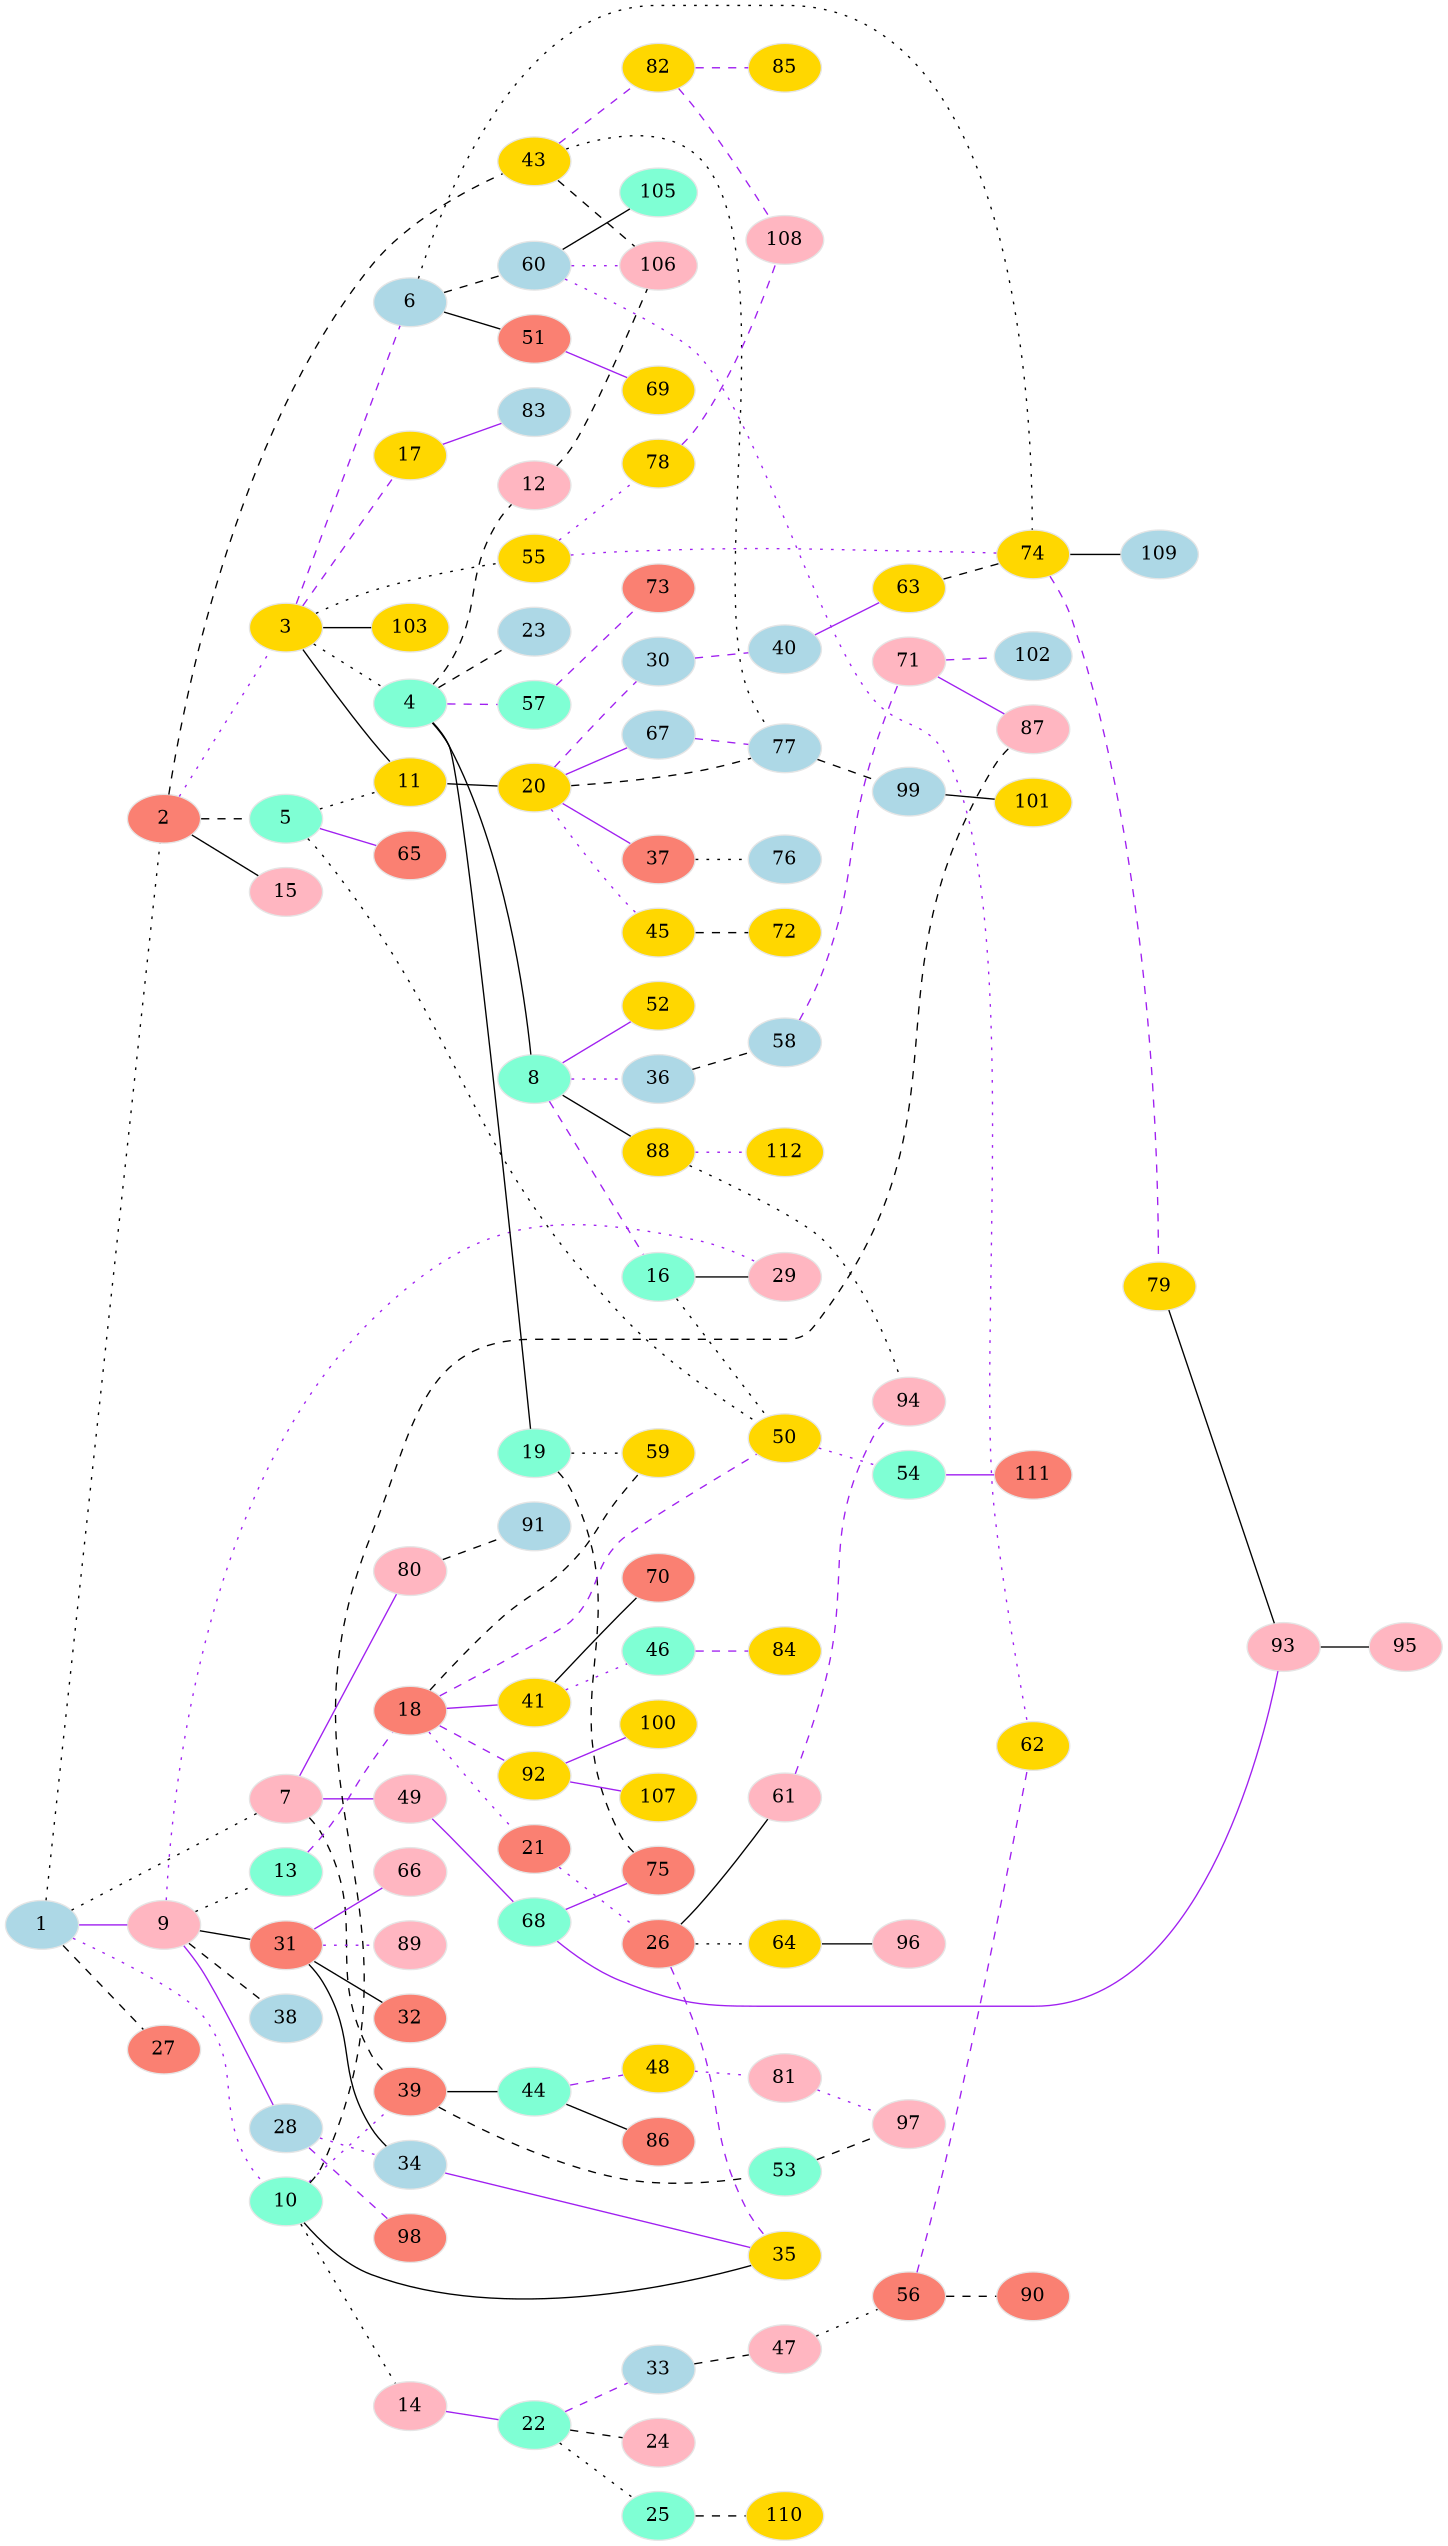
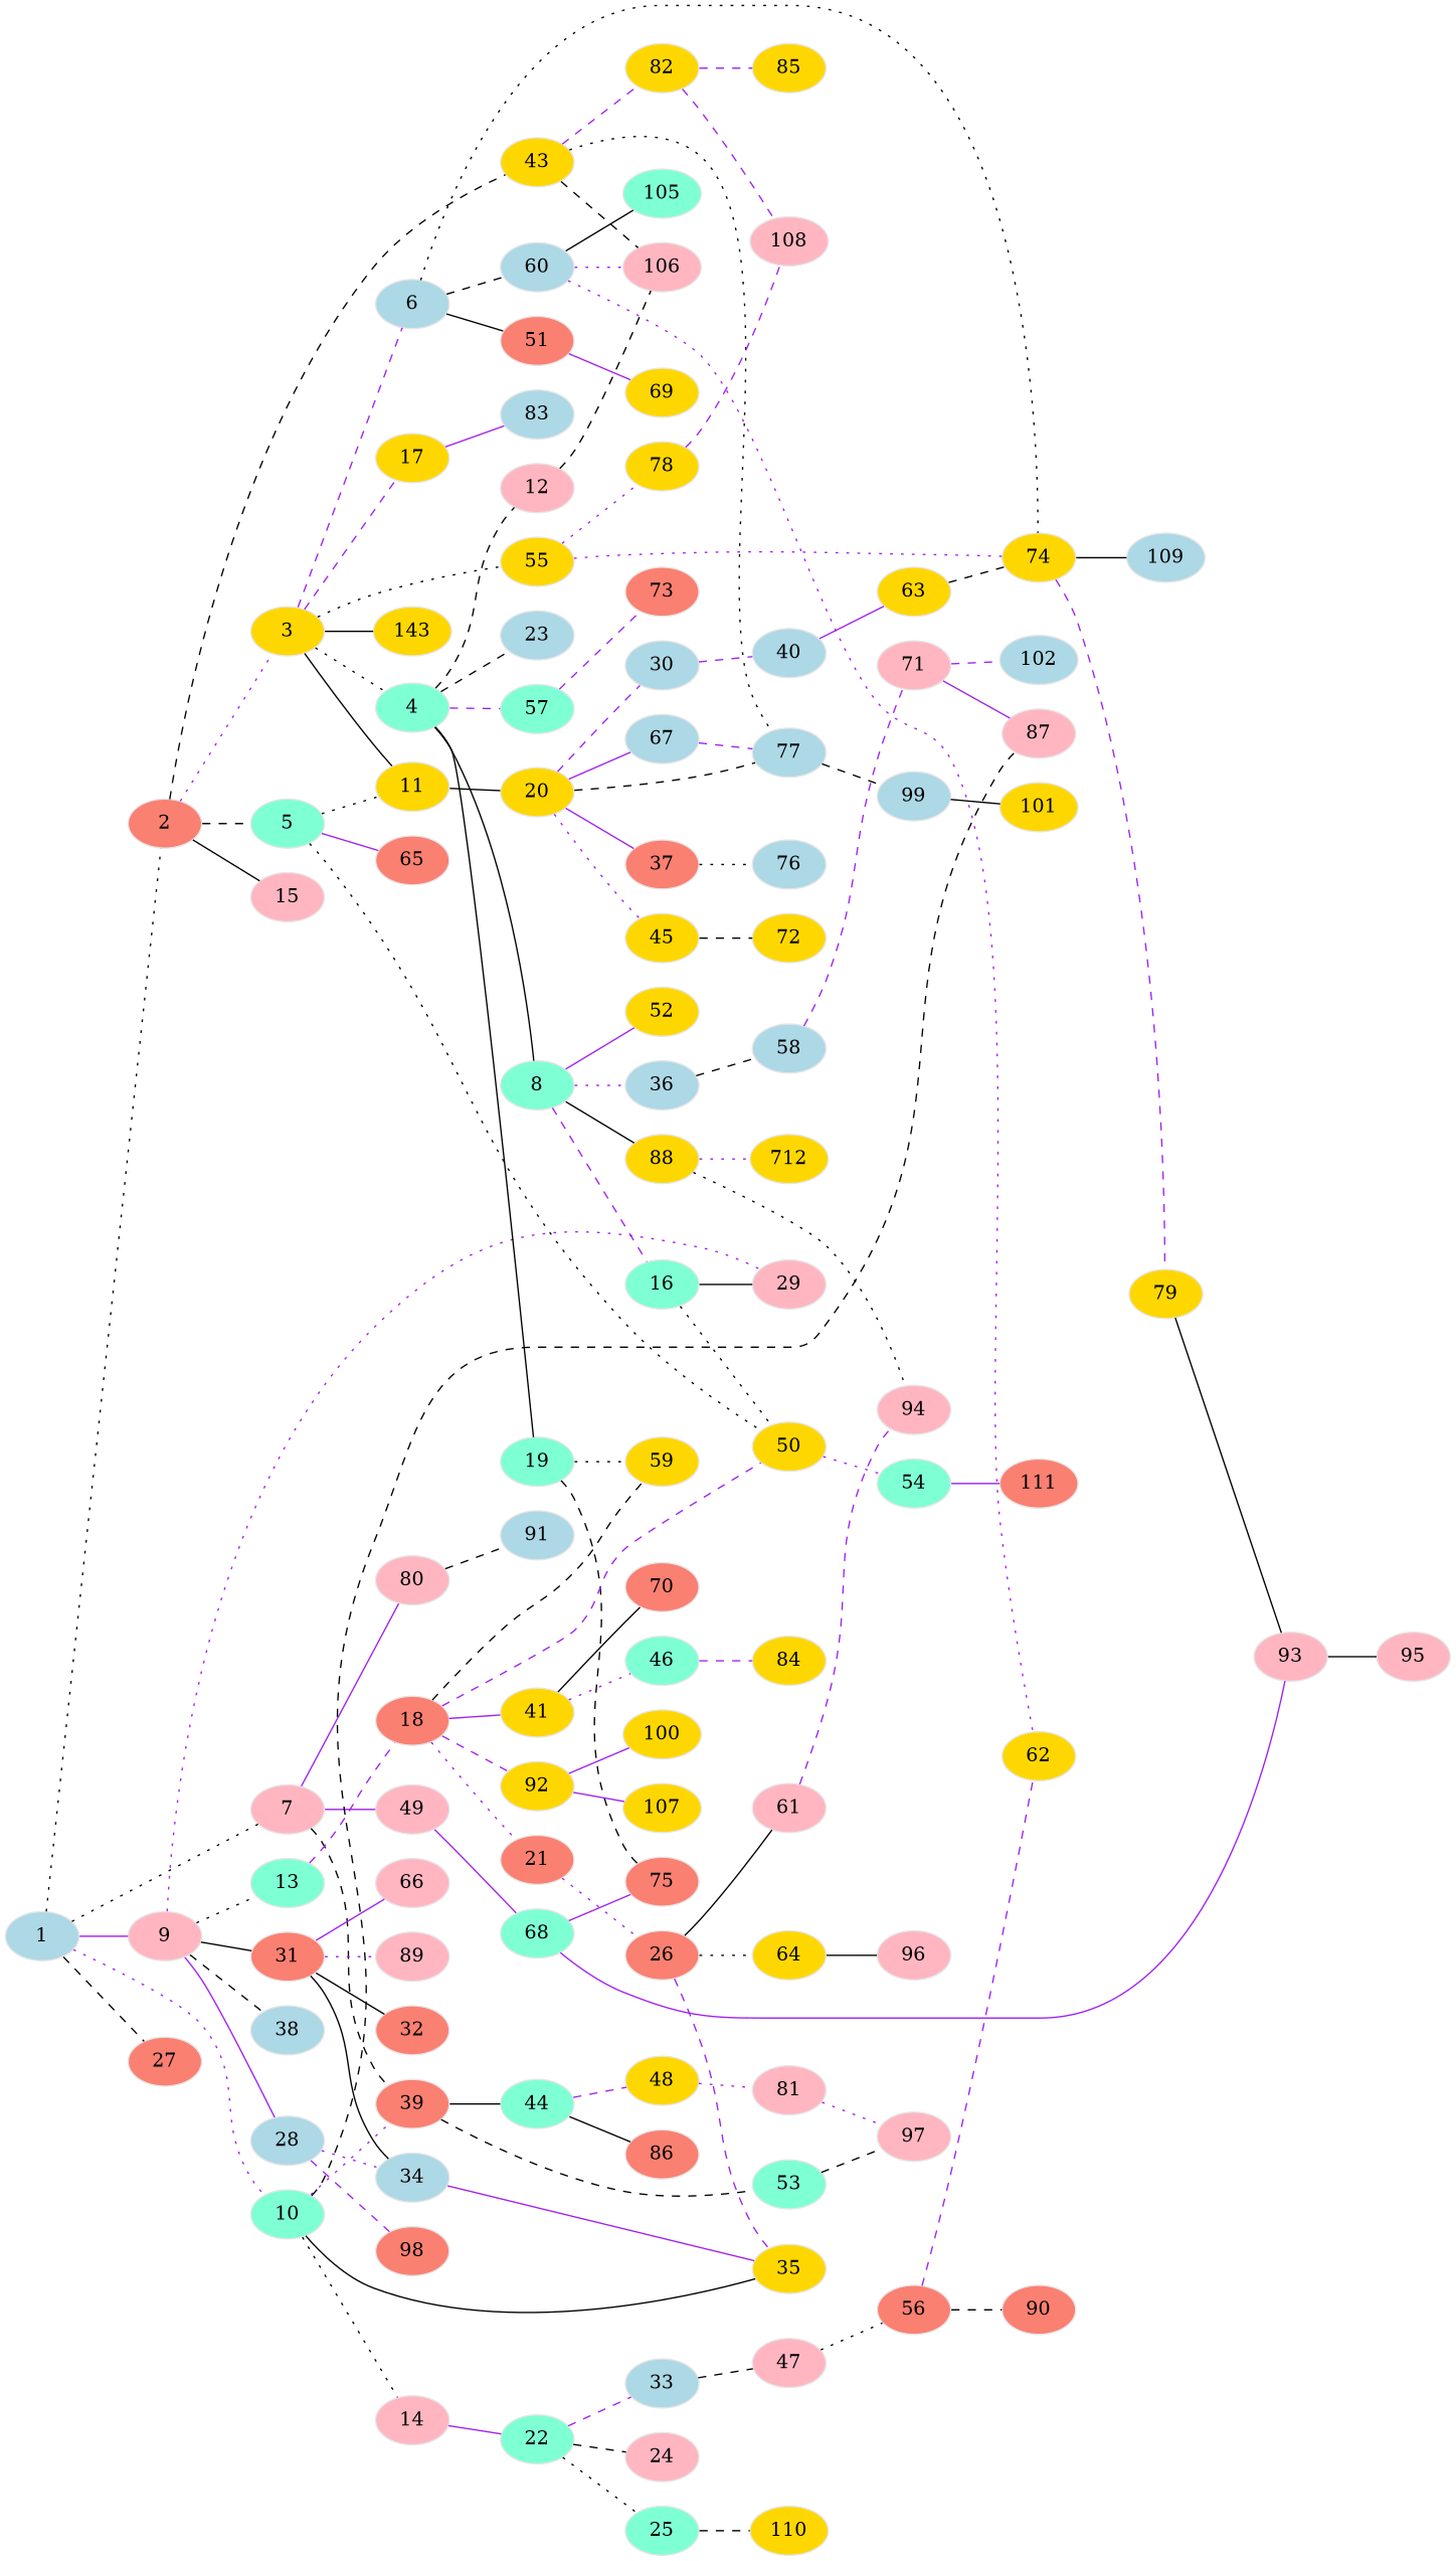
  graph {
    rankdir=LR
    node [color=gray90 fillcolor=gold style=filled]
    edge [color=purple style=dashed]
    1 [fillcolor=lightblue]
    2 [fillcolor=salmon]
    7 [fillcolor=lightpink]
    9 [fillcolor=lightpink]
    10 [fillcolor=aquamarine]
    27 [fillcolor=salmon]
    3
    5 [fillcolor=aquamarine]
    15 [fillcolor=lightpink]
    43
    39 [fillcolor=salmon]
    49 [fillcolor=lightpink]
    80 [fillcolor=lightpink]
    13 [fillcolor=aquamarine]
    28 [fillcolor=lightblue]
    29 [fillcolor=lightpink]
    31 [fillcolor=salmon]
    38 [fillcolor=lightblue]
    14 [fillcolor=lightpink]
    35
    87 [fillcolor=lightpink]
    4 [fillcolor=aquamarine]
    6 [fillcolor=lightblue]
    11
    17
    55
-   103
+   103 [label=143]
    50
    65 [fillcolor=salmon]
    106 [fillcolor=lightpink]
    77 [fillcolor=lightblue]
    82
    8 [fillcolor=aquamarine]
    12 [fillcolor=lightpink]
    19 [fillcolor=aquamarine]
    23 [fillcolor=lightblue]
    57 [fillcolor=aquamarine]
    51 [fillcolor=salmon]
    60 [fillcolor=lightblue]
    74
    20
    83 [fillcolor=lightblue]
    78
    16 [fillcolor=aquamarine]
    36 [fillcolor=lightblue]
    52
    88
    59
    75 [fillcolor=salmon]
    73 [fillcolor=salmon]
    54 [fillcolor=aquamarine]
    69
    62
    105 [fillcolor=aquamarine]
    79
    109 [fillcolor=lightblue]
    44 [fillcolor=aquamarine]
    53 [fillcolor=aquamarine]
    68 [fillcolor=aquamarine]
    91 [fillcolor=lightblue]
    58 [fillcolor=lightblue]
    94 [fillcolor=lightpink]
-   112
+   112 [label=712]
    18 [fillcolor=salmon]
    34 [fillcolor=lightblue]
    98 [fillcolor=salmon]
    32 [fillcolor=salmon]
    66 [fillcolor=lightpink]
    89 [fillcolor=lightpink]
    22 [fillcolor=aquamarine]
    30 [fillcolor=lightblue]
    37 [fillcolor=salmon]
    45
    67 [fillcolor=lightblue]
    21 [fillcolor=salmon]
    41
    92
    24 [fillcolor=lightpink]
    25 [fillcolor=aquamarine]
    33 [fillcolor=lightblue]
    26 [fillcolor=salmon]
    46 [fillcolor=aquamarine]
    70 [fillcolor=salmon]
    100
    107
    40 [fillcolor=lightblue]
    76 [fillcolor=lightblue]
    72
    99 [fillcolor=lightblue]
    61 [fillcolor=lightpink]
    64
    110
    47 [fillcolor=lightpink]
    96 [fillcolor=lightpink]
    63
    56 [fillcolor=salmon]
    71 [fillcolor=lightpink]
    48
    86 [fillcolor=salmon]
    97 [fillcolor=lightpink]
    84
    108 [fillcolor=lightpink]
    85
    81 [fillcolor=lightpink]
    90 [fillcolor=salmon]
    93 [fillcolor=lightpink]
    111 [fillcolor=salmon]
    102 [fillcolor=lightblue]
    95 [fillcolor=lightpink]
    101
    1 -- 2 [color=black style=dotted]
    1 -- 7 [color=black style=dotted]
    1 -- 9 [style=solid]
    1 -- 10 [style=dotted]
    1 -- 27 [color=black]
    2 -- 3 [style=dotted]
    2 -- 5 [color=black]
    2 -- 15 [color=black style=solid]
    2 -- 43 [color=black]
    7 -- 39 [color=black]
    7 -- 49 [style=solid]
    7 -- 80 [style=solid]
    9 -- 13 [color=black style=dotted]
    9 -- 28 [style=solid]
    9 -- 29 [style=dotted]
    9 -- 31 [color=black style=solid]
    9 -- 38 [color=black]
    10 -- 39 [style=dotted]
    10 -- 14 [color=black style=dotted]
    10 -- 35 [color=black style=solid]
    10 -- 87 [color=black]
    3 -- 4 [color=black style=dotted]
    3 -- 6
    3 -- 11 [color=black style=solid]
    3 -- 17
    3 -- 55 [color=black style=dotted]
    3 -- 103 [color=black style=solid]
    5 -- 11 [color=black style=dotted]
    5 -- 50 [color=black style=dotted]
    5 -- 65 [style=solid]
    43 -- 106 [color=black]
    43 -- 77 [color=black style=dotted]
    43 -- 82
    39 -- 44 [color=black style=solid]
    39 -- 53 [color=black]
    49 -- 68 [style=solid]
    80 -- 91 [color=black]
    13 -- 18
    28 -- 34 [style=dotted]
    28 -- 98
    31 -- 34 [color=black style=solid]
    31 -- 32 [color=black style=solid]
    31 -- 66 [style=solid]
    31 -- 89 [style=dotted]
    14 -- 22 [style=solid]
    4 -- 8 [color=black style=solid]
    4 -- 12 [color=black]
    4 -- 19 [color=black style=solid]
    4 -- 23 [color=black]
    4 -- 57
    6 -- 51 [color=black style=solid]
    6 -- 60 [color=black]
    6 -- 74 [color=black style=dotted]
    11 -- 20 [color=black style=solid]
    17 -- 83 [style=solid]
    55 -- 74 [style=dotted]
    55 -- 78 [style=dotted]
    50 -- 54 [style=dotted]
    77 -- 99 [color=black]
    82 -- 108
    82 -- 85
    8 -- 16
    8 -- 36 [style=dotted]
    8 -- 52 [style=solid]
    8 -- 88 [color=black style=solid]
    12 -- 106 [color=black]
    19 -- 59 [color=black style=dotted]
    19 -- 75 [color=black]
    57 -- 73
    51 -- 69 [style=solid]
    60 -- 106 [style=dotted]
    60 -- 62 [style=dotted]
    60 -- 105 [color=black style=solid]
    74 -- 79
    74 -- 109 [color=black style=solid]
    20 -- 77 [color=black]
    20 -- 30
    20 -- 37 [style=solid]
    20 -- 45 [style=dotted]
    20 -- 67 [style=solid]
    78 -- 108
    16 -- 29 [color=black style=solid]
    16 -- 50 [color=black style=dotted]
    36 -- 58 [color=black]
    88 -- 94 [color=black style=dotted]
    88 -- 112 [style=dotted]
    54 -- 111 [style=solid]
    79 -- 93 [color=black style=solid]
    44 -- 48
    44 -- 86 [color=black style=solid]
    53 -- 97 [color=black]
    68 -- 75 [style=solid]
    68 -- 93 [style=solid]
    58 -- 71
    18 -- 50
    18 -- 59 [color=black]
    18 -- 21 [style=dotted]
    18 -- 41 [style=solid]
    18 -- 92
    34 -- 35 [style=solid]
    22 -- 24 [color=black]
    22 -- 25 [color=black style=dotted]
    22 -- 33
    30 -- 40
    37 -- 76 [color=black style=dotted]
    45 -- 72 [color=black]
    67 -- 77
    21 -- 26 [style=dotted]
    41 -- 46 [style=dotted]
    41 -- 70 [color=black style=solid]
    92 -- 100 [style=solid]
    92 -- 107 [style=solid]
    25 -- 110 [color=black]
    33 -- 47 [color=black]
    26 -- 35
    26 -- 61 [color=black style=solid]
    26 -- 64 [color=black style=dotted]
    46 -- 84
    40 -- 63 [style=solid]
    99 -- 101 [color=black style=solid]
    61 -- 94
    64 -- 96 [color=black style=solid]
    47 -- 56 [color=black style=dotted]
    63 -- 74 [color=black]
    56 -- 62
    56 -- 90 [color=black]
    71 -- 87 [style=solid]
    71 -- 102
    48 -- 81 [style=dotted]
    81 -- 97 [style=dotted]
    93 -- 95 [color=black style=solid]
  }
